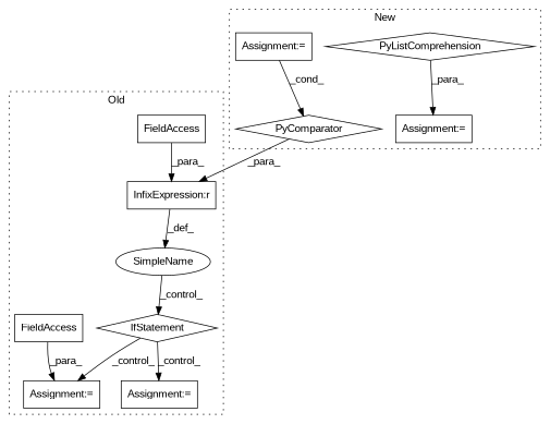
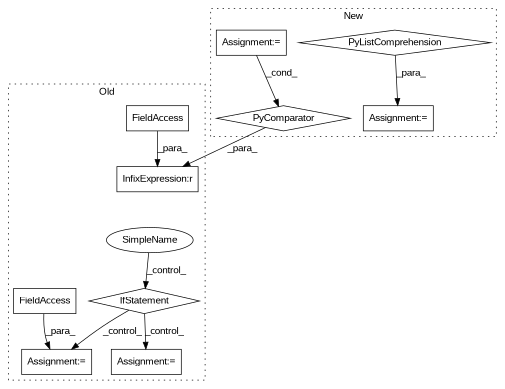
  digraph {
    fontname="Liberation Sans"
    node [a=7 fontname="Liberation Sans" l=1 s=11477 shape=box]
    edge [fontname="Liberation Sans"]
    n1 [a=25 l="4,2" label=IfStatement s="13273,13326" shape=diamond]
    n2 [label="Assignment:=" s=13474]
    n3 [a=42 label=SimpleName shape=ellipse l="" s=""]
    n4 [a=27 l=4 label="InfixExpression:r" s=13295]
    n5 [label="Assignment:=" s=13522]
    n6 [a=22 l=27 label=FieldAccess s=13299]
    n7 [a=22 l=31 label=FieldAccess s=13523]
    n8 [a=109 l=134 label=PyListComprehension s=11387 shape=diamond]
    n9 [a=113 l=36 label=PyComparator shape=diamond]
    n10 [l=36 label="Assignment:="]
    n11 [l=33 label="Assignment:=" s=11649]
    subgraph cluster_1 {
      label=Old
      style=dotted
      n1
      n2
      n3
      n4
      n5
      n6
      n7
    }
    subgraph cluster_2 {
      label=New
      style=dotted
      n8
      n9
      n10
      n11
    }
    n1 -> n2 [label=_control_]
    n1 -> n5 [label=_control_]
    n3 -> n1 [label=_control_]
-   n4 -> n3 [label=_def_]
    n6 -> n4 [label=_para_]
    n7 -> n5 [label=_para_]
    n8 -> n11 [label=_para_]
    n9 -> n4 [label=_para_]
    n10 -> n9 [label=_cond_]
  }
